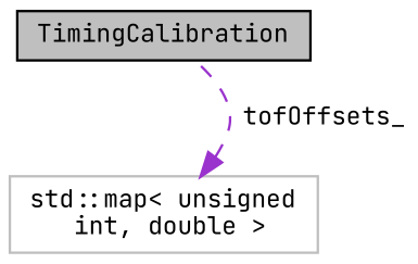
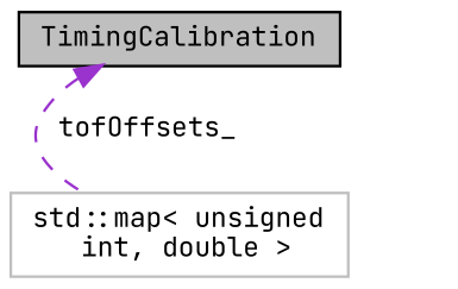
  digraph {
    fontname="JetBrains Mono"
    node [fontname="JetBrains Mono" fontsize=10 shape=record style=filled]
    n1 [color=black fillcolor=grey75 fontcolor=black height=0.2 label=TimingCalibration width=0.4]
    n2 [color=grey75 fillcolor=white height=0.2 label="std::map\< unsigned\l int, double \>" width=0.4]
-   n2 -> n1 [color=darkorchid3 dir=back fontname="JetBrains Mono" fontsize=10 label=" tofOffsets_" labelfontname=Helvetica labelfontsize=10 style=dashed]
+   n1 -> n2 [color=darkorchid3 dir=back fontname="JetBrains Mono" fontsize=10 label=" tofOffsets_" labelfontname=Helvetica labelfontsize=10 style=dashed]
  }
